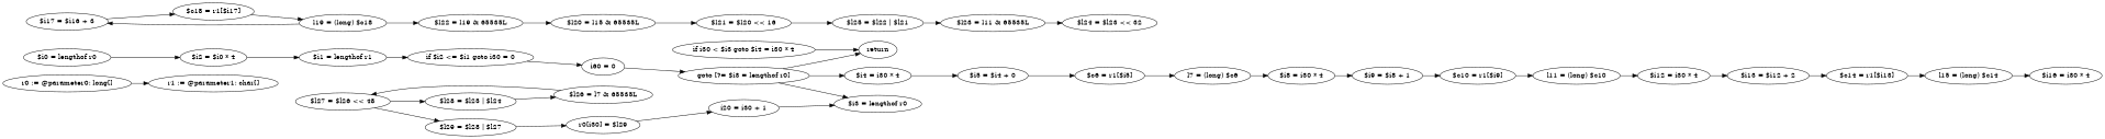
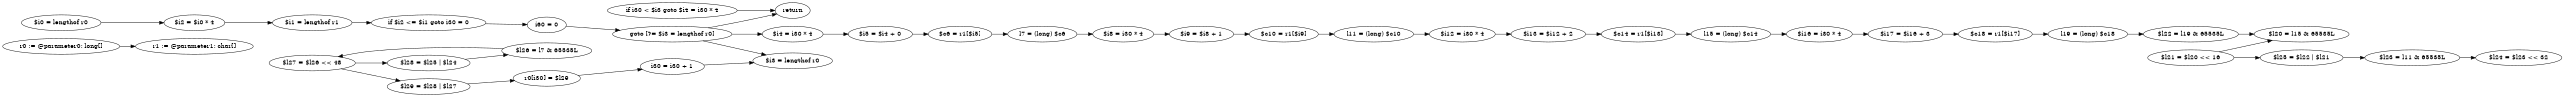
  digraph {
    rankdir=LR
    "r0 := @parameter0: long[]"
    "r1 := @parameter1: char[]"
    "$i0 = lengthof r0"
    "$i2 = $i0 * 4"
    "$i1 = lengthof r1"
    "if $i2 <= $i1 goto i30 = 0"
    n7 [label="i60 = 0"]
    "goto [?= $i3 = lengthof r0]"
    return
    "$i3 = lengthof r0"
    "$i4 = i30 * 4"
    "$i5 = $i4 + 0"
    "$c6 = r1[$i5]"
    "l7 = (long) $c6"
    "$i8 = i30 * 4"
    "$i9 = $i8 + 1"
    "$c10 = r1[$i9]"
    "l11 = (long) $c10"
    "$i12 = i30 * 4"
    "$i13 = $i12 + 2"
    "$c14 = r1[$i13]"
    "l15 = (long) $c14"
    "$i16 = i30 * 4"
    "$i17 = $i16 + 3"
    "$c18 = r1[$i17]"
    "l19 = (long) $c18"
    "$l22 = l19 & 65535L"
    "$l20 = l15 & 65535L"
    "$l21 = $l20 << 16"
    "$l25 = $l22 | $l21"
    "$l23 = l11 & 65535L"
    "$l24 = $l23 << 32"
    "$l28 = $l25 | $l24"
    "$l26 = l7 & 65535L"
    "$l27 = $l26 << 48"
    "$l29 = $l28 | $l27"
    "r0[i30] = $l29"
-   "i30 = i30 + 1" [label="i20 = i30 + 1"]
+   "i30 = i30 + 1"
    "if i30 < $i3 goto $i4 = i30 * 4"
    "r0 := @parameter0: long[]" -> "r1 := @parameter1: char[]"
    "$i0 = lengthof r0" -> "$i2 = $i0 * 4"
    "$i2 = $i0 * 4" -> "$i1 = lengthof r1"
    "$i1 = lengthof r1" -> "if $i2 <= $i1 goto i30 = 0"
    "if $i2 <= $i1 goto i30 = 0" -> n7
    n7 -> "goto [?= $i3 = lengthof r0]"
    "goto [?= $i3 = lengthof r0]" -> return
    "goto [?= $i3 = lengthof r0]" -> "$i3 = lengthof r0"
    "goto [?= $i3 = lengthof r0]" -> "$i4 = i30 * 4"
    "$i4 = i30 * 4" -> "$i5 = $i4 + 0"
    "$i5 = $i4 + 0" -> "$c6 = r1[$i5]"
    "$c6 = r1[$i5]" -> "l7 = (long) $c6"
    "l7 = (long) $c6" -> "$i8 = i30 * 4"
    "$i8 = i30 * 4" -> "$i9 = $i8 + 1"
    "$i9 = $i8 + 1" -> "$c10 = r1[$i9]"
    "$c10 = r1[$i9]" -> "l11 = (long) $c10"
    "l11 = (long) $c10" -> "$i12 = i30 * 4"
    "$i12 = i30 * 4" -> "$i13 = $i12 + 2"
    "$i13 = $i12 + 2" -> "$c14 = r1[$i13]"
    "$c14 = r1[$i13]" -> "l15 = (long) $c14"
    "l15 = (long) $c14" -> "$i16 = i30 * 4"
-   "l19 = (long) $c18" -> "$i17 = $i16 + 3"
+   "$i16 = i30 * 4" -> "$i17 = $i16 + 3"
    "$i17 = $i16 + 3" -> "$c18 = r1[$i17]"
    "$c18 = r1[$i17]" -> "l19 = (long) $c18"
    "l19 = (long) $c18" -> "$l22 = l19 & 65535L"
    "$l22 = l19 & 65535L" -> "$l20 = l15 & 65535L"
-   "$l20 = l15 & 65535L" -> "$l21 = $l20 << 16"
+   "$l21 = $l20 << 16" -> "$l20 = l15 & 65535L"
    "$l21 = $l20 << 16" -> "$l25 = $l22 | $l21"
    "$l25 = $l22 | $l21" -> "$l23 = l11 & 65535L"
    "$l23 = l11 & 65535L" -> "$l24 = $l23 << 32"
    "$l28 = $l25 | $l24" -> "$l26 = l7 & 65535L"
    "$l26 = l7 & 65535L" -> "$l27 = $l26 << 48"
    "$l27 = $l26 << 48" -> "$l28 = $l25 | $l24"
    "$l27 = $l26 << 48" -> "$l29 = $l28 | $l27"
    "$l29 = $l28 | $l27" -> "r0[i30] = $l29"
    "r0[i30] = $l29" -> "i30 = i30 + 1"
    "i30 = i30 + 1" -> "$i3 = lengthof r0"
    "if i30 < $i3 goto $i4 = i30 * 4" -> return
  }
